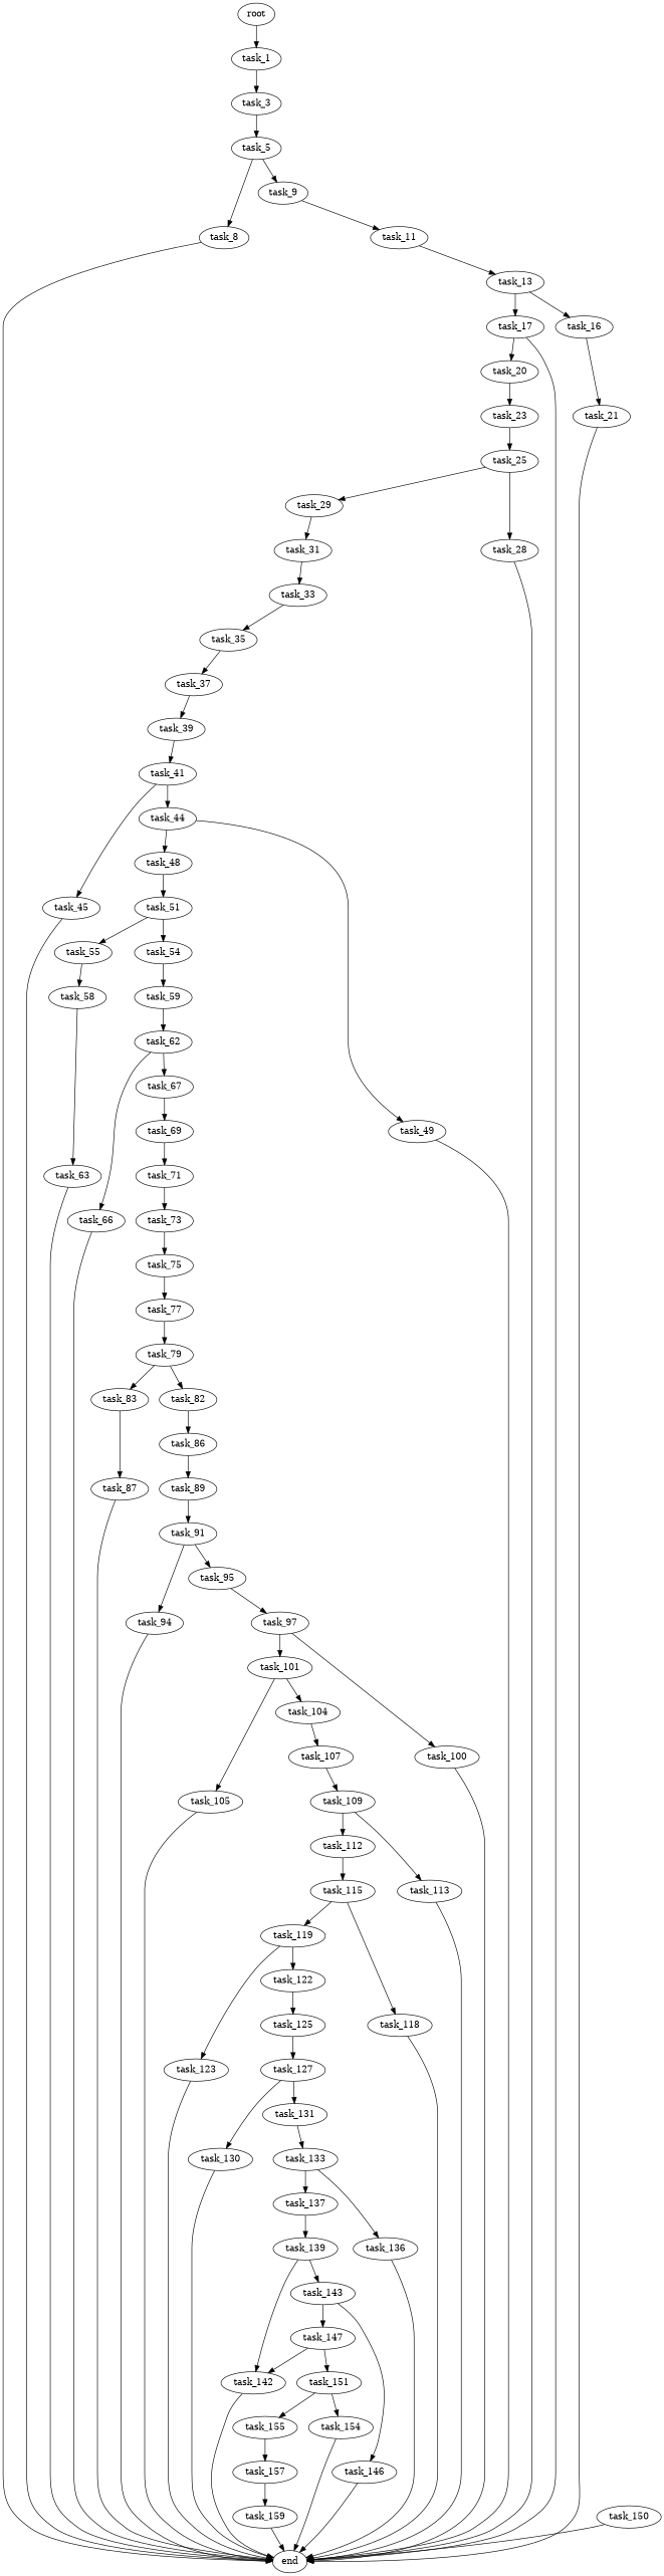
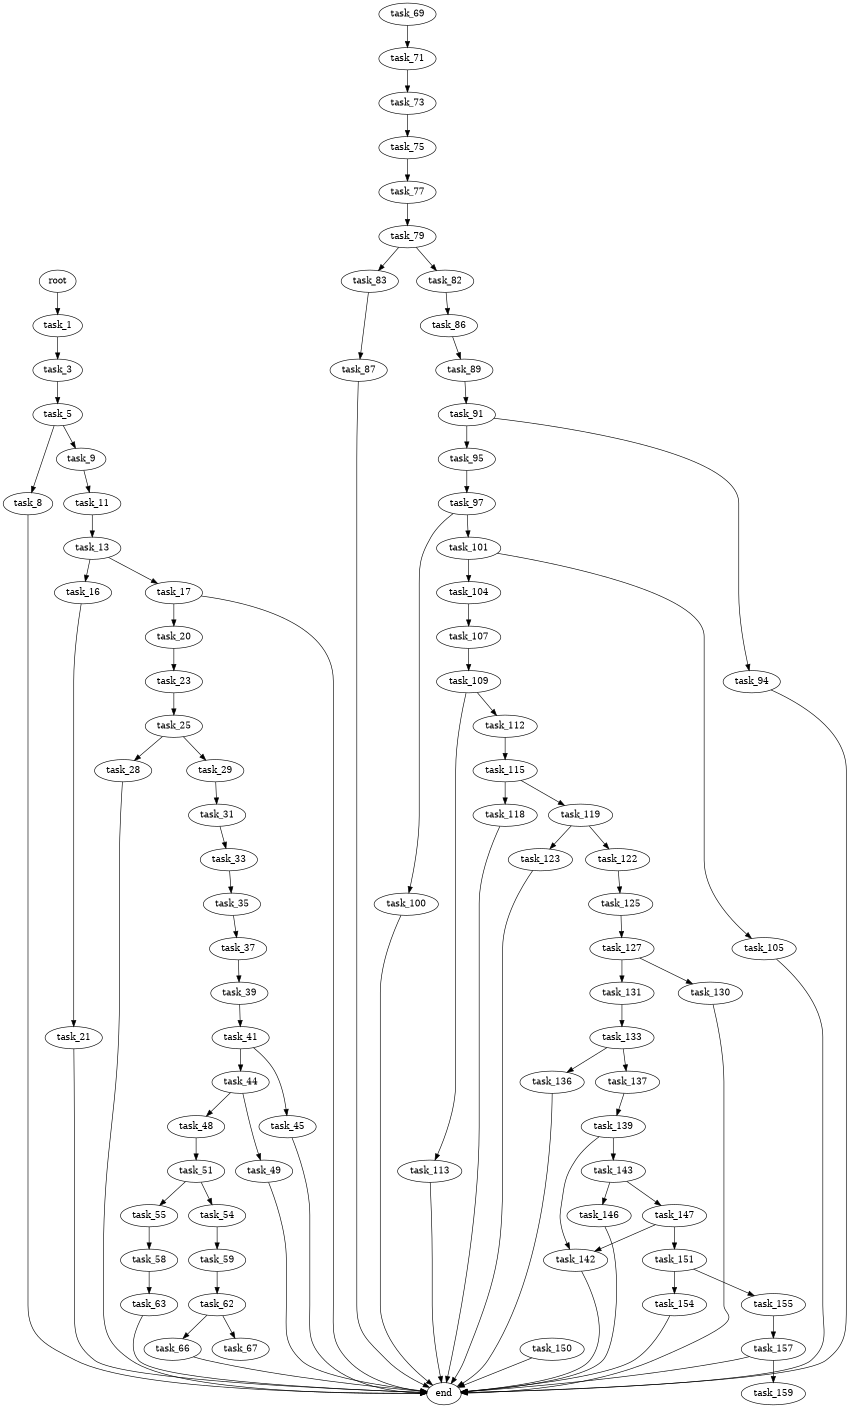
  digraph {
    root
    task_1
    task_3
    task_5
    task_8
    task_9
    end
    task_11
    task_13
    task_16
    task_17
    task_21
    task_20
    task_23
    task_25
    task_28
    task_29
    task_31
    task_33
    task_35
    task_37
    task_39
    task_41
    task_44
    task_45
    task_48
    task_49
    task_51
    task_54
    task_55
    task_59
    task_58
    task_62
    task_63
    task_66
    task_67
    task_69
    task_71
    task_73
    task_75
    task_77
    task_79
    task_82
    task_83
    task_86
    task_87
    task_89
    task_91
    task_94
    task_95
    task_97
    task_100
    task_101
    task_104
    task_105
    task_107
    task_109
    task_112
    task_113
    task_115
    task_118
    task_119
    task_122
    task_123
    task_125
    task_127
    task_130
    task_131
    task_133
    task_136
    task_137
    task_139
    task_142
    task_143
    task_146
    task_147
    task_151
    task_150
    task_154
    task_155
    task_157
    task_159
    root -> task_1
    task_1 -> task_3
    task_3 -> task_5
    task_5 -> task_8
    task_5 -> task_9
    task_8 -> end
    task_9 -> task_11
    task_11 -> task_13
    task_13 -> task_16
    task_13 -> task_17
    task_16 -> task_21
    task_17 -> end
    task_17 -> task_20
    task_21 -> end
    task_20 -> task_23
    task_23 -> task_25
    task_25 -> task_28
    task_25 -> task_29
    task_28 -> end
    task_29 -> task_31
    task_31 -> task_33
    task_33 -> task_35
    task_35 -> task_37
    task_37 -> task_39
    task_39 -> task_41
    task_41 -> task_44
    task_41 -> task_45
    task_44 -> task_48
    task_44 -> task_49
    task_45 -> end
    task_48 -> task_51
    task_49 -> end
    task_51 -> task_54
    task_51 -> task_55
    task_54 -> task_59
    task_55 -> task_58
    task_59 -> task_62
    task_58 -> task_63
    task_62 -> task_66
    task_62 -> task_67
    task_63 -> end
    task_66 -> end
-   task_67 -> task_69
    task_69 -> task_71
    task_71 -> task_73
    task_73 -> task_75
    task_75 -> task_77
    task_77 -> task_79
    task_79 -> task_82
    task_79 -> task_83
    task_82 -> task_86
    task_83 -> task_87
    task_86 -> task_89
    task_87 -> end
    task_89 -> task_91
    task_91 -> task_94
    task_91 -> task_95
    task_94 -> end
    task_95 -> task_97
    task_97 -> task_100
    task_97 -> task_101
    task_100 -> end
    task_101 -> task_104
    task_101 -> task_105
    task_104 -> task_107
    task_105 -> end
    task_107 -> task_109
    task_109 -> task_112
    task_109 -> task_113
    task_112 -> task_115
    task_113 -> end
    task_115 -> task_118
    task_115 -> task_119
    task_118 -> end
    task_119 -> task_122
    task_119 -> task_123
    task_122 -> task_125
    task_123 -> end
    task_125 -> task_127
    task_127 -> task_130
    task_127 -> task_131
    task_130 -> end
    task_131 -> task_133
    task_133 -> task_136
    task_133 -> task_137
    task_136 -> end
    task_137 -> task_139
    task_139 -> task_142
    task_139 -> task_143
    task_142 -> end
    task_143 -> task_146
    task_143 -> task_147
    task_146 -> end
    task_147 -> task_142
    task_147 -> task_151
    task_151 -> task_154
    task_151 -> task_155
    task_150 -> end
    task_154 -> end
    task_155 -> task_157
    task_157 -> task_159
-   task_159 -> end
+   task_157 -> end
  }
